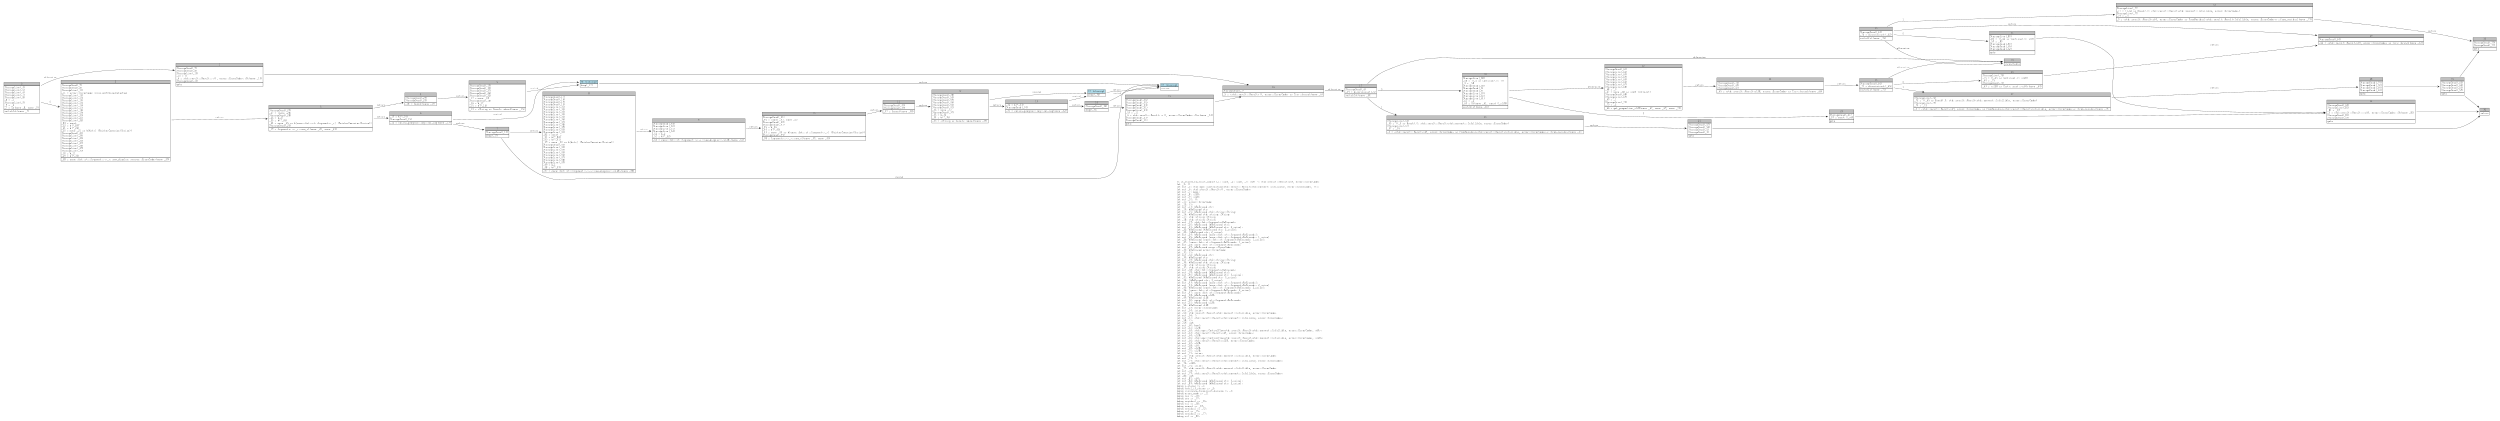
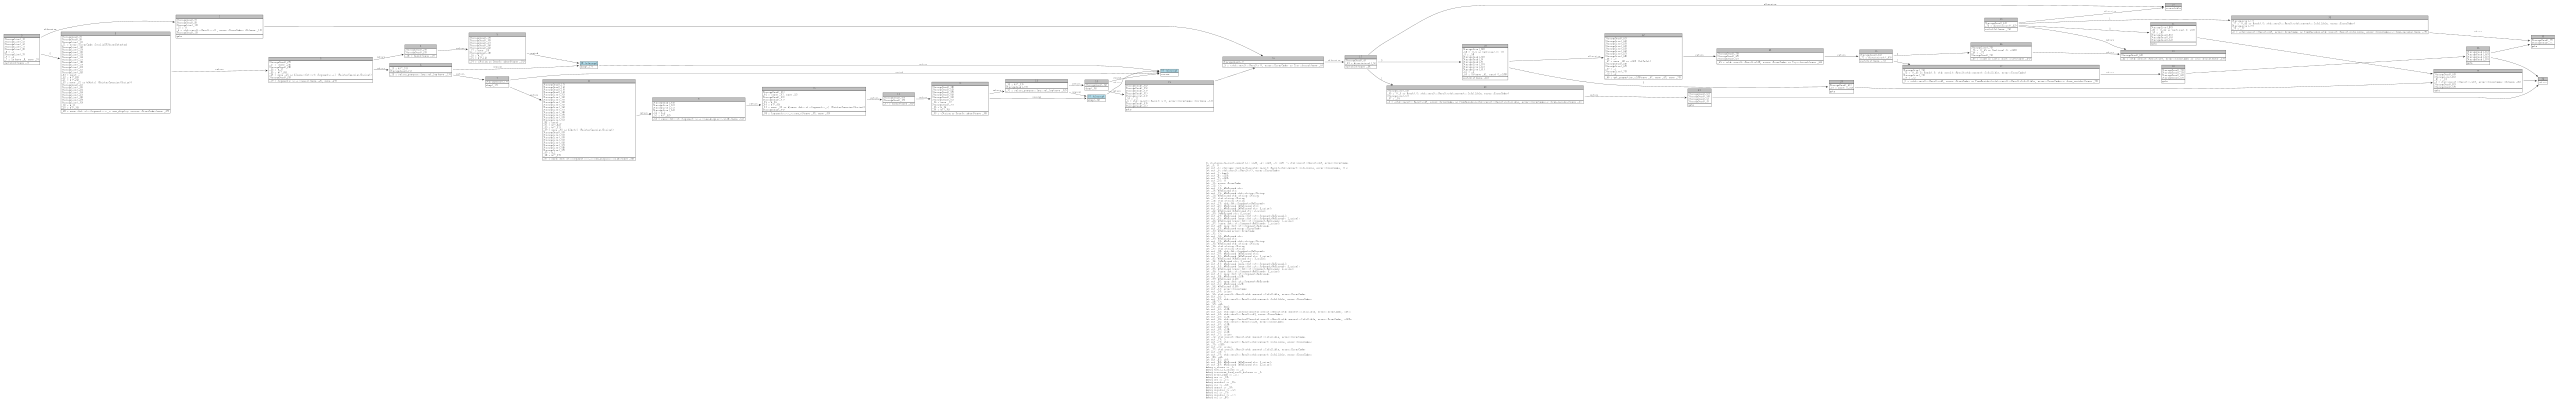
  digraph {
    fontname="Courier, monospace"
    label=<fn if_shares_to_vault_amount(_1: u128, _2: u128, _3: u64) -&gt; std::result::Result&lt;u64, error::ErrorCode&gt;<br align="left"/>let _4: ();<br align="left"/>let mut _5: std::ops::ControlFlow&lt;std::result::Result&lt;std::convert::Infallible, error::ErrorCode&gt;, ()&gt;;<br align="left"/>let mut _6: std::result::Result&lt;(), error::ErrorCode&gt;;<br align="left"/>let mut _7: bool;<br align="left"/>let mut _8: u128;<br align="left"/>let mut _9: u128;<br align="left"/>let mut _10: ();<br align="left"/>let _11: error::ErrorCode;<br align="left"/>let _12: ();<br align="left"/>let mut _13: &amp;ReErased str;<br align="left"/>let _14: &amp;ReErased str;<br align="left"/>let mut _15: &amp;ReErased std::string::String;<br align="left"/>let _16: &amp;ReErased std::string::String;<br align="left"/>let _17: std::string::String;<br align="left"/>let _18: std::string::String;<br align="left"/>let mut _19: std::fmt::Arguments&lt;ReErased&gt;;<br align="left"/>let mut _20: &amp;ReErased [&amp;ReErased str];<br align="left"/>let mut _21: &amp;ReErased [&amp;ReErased str; 2_usize];<br align="left"/>let _22: &amp;ReErased [&amp;ReErased str; 2_usize];<br align="left"/>let _23: [&amp;ReErased str; 2_usize];<br align="left"/>let mut _24: &amp;ReErased [core::fmt::rt::Argument&lt;ReErased&gt;];<br align="left"/>let mut _25: &amp;ReErased [core::fmt::rt::Argument&lt;ReErased&gt;; 1_usize];<br align="left"/>let _26: &amp;ReErased [core::fmt::rt::Argument&lt;ReErased&gt;; 1_usize];<br align="left"/>let _27: [core::fmt::rt::Argument&lt;ReErased&gt;; 1_usize];<br align="left"/>let mut _28: core::fmt::rt::Argument&lt;ReErased&gt;;<br align="left"/>let mut _29: &amp;ReErased error::ErrorCode;<br align="left"/>let _30: &amp;ReErased error::ErrorCode;<br align="left"/>let _31: ();<br align="left"/>let mut _32: &amp;ReErased str;<br align="left"/>let _33: &amp;ReErased str;<br align="left"/>let mut _34: &amp;ReErased std::string::String;<br align="left"/>let _35: &amp;ReErased std::string::String;<br align="left"/>let _36: std::string::String;<br align="left"/>let _37: std::string::String;<br align="left"/>let mut _38: std::fmt::Arguments&lt;ReErased&gt;;<br align="left"/>let mut _39: &amp;ReErased [&amp;ReErased str];<br align="left"/>let mut _40: &amp;ReErased [&amp;ReErased str; 3_usize];<br align="left"/>let _41: &amp;ReErased [&amp;ReErased str; 3_usize];<br align="left"/>let _42: [&amp;ReErased str; 3_usize];<br align="left"/>let mut _43: &amp;ReErased [core::fmt::rt::Argument&lt;ReErased&gt;];<br align="left"/>let mut _44: &amp;ReErased [core::fmt::rt::Argument&lt;ReErased&gt;; 2_usize];<br align="left"/>let _45: &amp;ReErased [core::fmt::rt::Argument&lt;ReErased&gt;; 2_usize];<br align="left"/>let _46: [core::fmt::rt::Argument&lt;ReErased&gt;; 2_usize];<br align="left"/>let mut _47: core::fmt::rt::Argument&lt;ReErased&gt;;<br align="left"/>let mut _48: &amp;ReErased u128;<br align="left"/>let _49: &amp;ReErased u128;<br align="left"/>let mut _50: core::fmt::rt::Argument&lt;ReErased&gt;;<br align="left"/>let mut _51: &amp;ReErased u128;<br align="left"/>let _52: &amp;ReErased u128;<br align="left"/>let mut _53: error::ErrorCode;<br align="left"/>let mut _54: isize;<br align="left"/>let _55: std::result::Result&lt;std::convert::Infallible, error::ErrorCode&gt;;<br align="left"/>let mut _56: !;<br align="left"/>let mut _57: std::result::Result&lt;std::convert::Infallible, error::ErrorCode&gt;;<br align="left"/>let _58: ();<br align="left"/>let _59: u64;<br align="left"/>let mut _60: bool;<br align="left"/>let mut _61: u128;<br align="left"/>let mut _62: std::ops::ControlFlow&lt;std::result::Result&lt;std::convert::Infallible, error::ErrorCode&gt;, u64&gt;;<br align="left"/>let mut _63: std::result::Result&lt;u64, error::ErrorCode&gt;;<br align="left"/>let mut _64: u128;<br align="left"/>let mut _65: std::ops::ControlFlow&lt;std::result::Result&lt;std::convert::Infallible, error::ErrorCode&gt;, u128&gt;;<br align="left"/>let mut _66: std::result::Result&lt;u128, error::ErrorCode&gt;;<br align="left"/>let mut _67: u128;<br align="left"/>let mut _68: u64;<br align="left"/>let mut _69: u128;<br align="left"/>let mut _70: u128;<br align="left"/>let mut _71: isize;<br align="left"/>let _72: std::result::Result&lt;std::convert::Infallible, error::ErrorCode&gt;;<br align="left"/>let mut _73: !;<br align="left"/>let mut _74: std::result::Result&lt;std::convert::Infallible, error::ErrorCode&gt;;<br align="left"/>let _75: u128;<br align="left"/>let mut _76: isize;<br align="left"/>let _77: std::result::Result&lt;std::convert::Infallible, error::ErrorCode&gt;;<br align="left"/>let mut _78: !;<br align="left"/>let mut _79: std::result::Result&lt;std::convert::Infallible, error::ErrorCode&gt;;<br align="left"/>let _80: u64;<br align="left"/>let mut _81: u64;<br align="left"/>let mut _82: &amp;ReErased [&amp;ReErased str; 3_usize];<br align="left"/>let mut _83: &amp;ReErased [&amp;ReErased str; 2_usize];<br align="left"/>debug n_shares =&gt; _1;<br align="left"/>debug total_if_shares =&gt; _2;<br align="left"/>debug insurance_fund_vault_balance =&gt; _3;<br align="left"/>debug error_code =&gt; _11;<br align="left"/>debug res =&gt; _18;<br align="left"/>debug res =&gt; _37;<br align="left"/>debug residual =&gt; _55;<br align="left"/>debug val =&gt; _58;<br align="left"/>debug amount =&gt; _59;<br align="left"/>debug residual =&gt; _72;<br align="left"/>debug val =&gt; _75;<br align="left"/>debug residual =&gt; _77;<br align="left"/>debug val =&gt; _80;<br align="left"/>>
    rankdir=LR
    node [fontname="Courier, monospace" shape=none]
    edge [arrowhead=vee fontname="Courier, monospace"]
    n1 [label=<<table border="0" cellborder="1" cellspacing="0"><tr><td bgcolor="gray" align="center" colspan="1">0</td></tr><tr><td align="left" balign="left">StorageLive(_4)<br/>StorageLive(_5)<br/>StorageLive(_6)<br/>StorageLive(_7)<br/>StorageLive(_8)<br/>_8 = _1<br/>StorageLive(_9)<br/>_9 = _2<br/>_7 = Le(move _8, move _9)<br/></td></tr><tr><td align="left">switchInt(move _7)</td></tr></table>>]
    n2 [label=<<table border="0" cellborder="1" cellspacing="0"><tr><td bgcolor="gray" align="center" colspan="1">1</td></tr><tr><td align="left" balign="left">StorageDead(_9)<br/>StorageDead(_8)<br/>StorageLive(_10)<br/>_10 = ()<br/>_6 = std::result::Result::&lt;(), error::ErrorCode&gt;::Ok(move _10)<br/>StorageDead(_10)<br/></td></tr><tr><td align="left">goto</td></tr></table>>]
    n3 [label=<<table border="0" cellborder="1" cellspacing="0"><tr><td bgcolor="gray" align="center" colspan="1">2</td></tr><tr><td align="left" balign="left">StorageDead(_9)<br/>StorageDead(_8)<br/>StorageLive(_11)<br/>_11 = error::ErrorCode::InvalidIFSharesDetected<br/>StorageLive(_12)<br/>StorageLive(_13)<br/>StorageLive(_14)<br/>StorageLive(_15)<br/>StorageLive(_16)<br/>StorageLive(_17)<br/>StorageLive(_18)<br/>StorageLive(_19)<br/>StorageLive(_20)<br/>StorageLive(_21)<br/>StorageLive(_22)<br/>_83 = const _<br/>_22 = &amp;(*_83)<br/>_21 = &amp;(*_22)<br/>_20 = move _21 as &amp;[&amp;str] (PointerCoercion(Unsize))<br/>StorageDead(_21)<br/>StorageLive(_24)<br/>StorageLive(_25)<br/>StorageLive(_26)<br/>StorageLive(_27)<br/>StorageLive(_28)<br/>StorageLive(_29)<br/>StorageLive(_30)<br/>_30 = &amp;_11<br/>_29 = &amp;(*_30)<br/></td></tr><tr><td align="left">_28 = core::fmt::rt::Argument::&lt;'_&gt;::new_display::&lt;error::ErrorCode&gt;(move _29)</td></tr></table>>]
    n4 [label=<<table border="0" cellborder="1" cellspacing="0"><tr><td bgcolor="gray" align="center" colspan="1">16</td></tr><tr><td align="left" balign="left">StorageDead(_7)<br/></td></tr><tr><td align="left">_5 = &lt;std::result::Result&lt;(), error::ErrorCode&gt; as Try&gt;::branch(move _6)</td></tr></table>>]
    n5 [label=<<table border="0" cellborder="1" cellspacing="0"><tr><td bgcolor="gray" align="center" colspan="1">3</td></tr><tr><td align="left" balign="left">StorageDead(_29)<br/>_27 = [move _28]<br/>StorageDead(_28)<br/>_26 = &amp;_27<br/>_25 = &amp;(*_26)<br/>_24 = move _25 as &amp;[core::fmt::rt::Argument&lt;'_&gt;] (PointerCoercion(Unsize))<br/>StorageDead(_25)<br/></td></tr><tr><td align="left">_19 = Arguments::&lt;'_&gt;::new_v1(move _20, move _24)</td></tr></table>>]
    n6 [label=<<table border="0" cellborder="1" cellspacing="0"><tr><td bgcolor="gray" align="center" colspan="1">17</td></tr><tr><td align="left" balign="left">StorageDead(_6)<br/>_54 = discriminant(_5)<br/></td></tr><tr><td align="left">switchInt(move _54)</td></tr></table>>]
    n7 [label=<<table border="0" cellborder="1" cellspacing="0"><tr><td bgcolor="gray" align="center" colspan="1">4</td></tr><tr><td align="left" balign="left">StorageDead(_24)<br/>StorageDead(_20)<br/></td></tr><tr><td align="left">_18 = format(move _19)</td></tr></table>>]
    n8 [label=<<table border="0" cellborder="1" cellspacing="0"><tr><td bgcolor="gray" align="center" colspan="1">6</td></tr><tr><td align="left" balign="left">_13 = &amp;(*_14)<br/>StorageDead(_15)<br/></td></tr><tr><td align="left">_12 = solana_program::log::sol_log(move _13)</td></tr></table>>]
    n9 [label=<<table border="0" cellborder="1" cellspacing="0"><tr><td bgcolor="gray" align="center" colspan="1">5</td></tr><tr><td align="left" balign="left">StorageDead(_19)<br/>StorageDead(_30)<br/>StorageDead(_27)<br/>StorageDead(_26)<br/>StorageDead(_22)<br/>_17 = move _18<br/>StorageDead(_18)<br/>_16 = &amp;_17<br/>_15 = &amp;(*_16)<br/></td></tr><tr><td align="left">_14 = &lt;String as Deref&gt;::deref(move _15)</td></tr></table>>]
    n10 [label=<<table border="0" cellborder="1" cellspacing="0"><tr><td bgcolor="lightblue" align="center" colspan="1">38 (cleanup)</td></tr><tr><td align="left">drop(_17)</td></tr></table>>]
    n11 [label=<<table border="0" cellborder="1" cellspacing="0"><tr><td bgcolor="gray" align="center" colspan="1">7</td></tr><tr><td align="left" balign="left">StorageDead(_13)<br/></td></tr><tr><td align="left">drop(_17)</td></tr></table>>]
    n12 [label=<<table border="0" cellborder="1" cellspacing="0"><tr><td bgcolor="lightblue" align="center" colspan="1">39 (cleanup)</td></tr><tr><td align="left">resume</td></tr></table>>]
    n13 [label=<<table border="0" cellborder="1" cellspacing="0"><tr><td bgcolor="gray" align="center" colspan="1">8</td></tr><tr><td align="left" balign="left">StorageDead(_17)<br/>StorageDead(_16)<br/>StorageDead(_14)<br/>StorageDead(_12)<br/>StorageLive(_31)<br/>StorageLive(_32)<br/>StorageLive(_33)<br/>StorageLive(_34)<br/>StorageLive(_35)<br/>StorageLive(_36)<br/>StorageLive(_37)<br/>StorageLive(_38)<br/>StorageLive(_39)<br/>StorageLive(_40)<br/>StorageLive(_41)<br/>_82 = const _<br/>_41 = &amp;(*_82)<br/>_40 = &amp;(*_41)<br/>_39 = move _40 as &amp;[&amp;str] (PointerCoercion(Unsize))<br/>StorageDead(_40)<br/>StorageLive(_43)<br/>StorageLive(_44)<br/>StorageLive(_45)<br/>StorageLive(_46)<br/>StorageLive(_47)<br/>StorageLive(_48)<br/>StorageLive(_49)<br/>_49 = &amp;_1<br/>_48 = &amp;(*_49)<br/></td></tr><tr><td align="left">_47 = core::fmt::rt::Argument::&lt;'_&gt;::new_display::&lt;u128&gt;(move _48)</td></tr></table>>]
    n14 [label=<<table border="0" cellborder="1" cellspacing="0"><tr><td bgcolor="gray" align="center" colspan="1">9</td></tr><tr><td align="left" balign="left">StorageDead(_48)<br/>StorageLive(_50)<br/>StorageLive(_51)<br/>StorageLive(_52)<br/>_52 = &amp;_2<br/>_51 = &amp;(*_52)<br/></td></tr><tr><td align="left">_50 = core::fmt::rt::Argument::&lt;'_&gt;::new_display::&lt;u128&gt;(move _51)</td></tr></table>>]
    n15 [label=<<table border="0" cellborder="1" cellspacing="0"><tr><td bgcolor="gray" align="center" colspan="1">10</td></tr><tr><td align="left" balign="left">StorageDead(_51)<br/>_46 = [move _47, move _50]<br/>StorageDead(_50)<br/>StorageDead(_47)<br/>_45 = &amp;_46<br/>_44 = &amp;(*_45)<br/>_43 = move _44 as &amp;[core::fmt::rt::Argument&lt;'_&gt;] (PointerCoercion(Unsize))<br/>StorageDead(_44)<br/></td></tr><tr><td align="left">_38 = Arguments::&lt;'_&gt;::new_v1(move _39, move _43)</td></tr></table>>]
    n16 [label=<<table border="0" cellborder="1" cellspacing="0"><tr><td bgcolor="gray" align="center" colspan="1">11</td></tr><tr><td align="left" balign="left">StorageDead(_43)<br/>StorageDead(_39)<br/></td></tr><tr><td align="left">_37 = format(move _38)</td></tr></table>>]
    n17 [label=<<table border="0" cellborder="1" cellspacing="0"><tr><td bgcolor="gray" align="center" colspan="1">12</td></tr><tr><td align="left" balign="left">StorageDead(_38)<br/>StorageDead(_52)<br/>StorageDead(_49)<br/>StorageDead(_46)<br/>StorageDead(_45)<br/>StorageDead(_41)<br/>_36 = move _37<br/>StorageDead(_37)<br/>_35 = &amp;_36<br/>_34 = &amp;(*_35)<br/></td></tr><tr><td align="left">_33 = &lt;String as Deref&gt;::deref(move _34)</td></tr></table>>]
    n18 [label=<<table border="0" cellborder="1" cellspacing="0"><tr><td bgcolor="gray" align="center" colspan="1">13</td></tr><tr><td align="left" balign="left">_32 = &amp;(*_33)<br/>StorageDead(_34)<br/></td></tr><tr><td align="left">_31 = solana_program::log::sol_log(move _32)</td></tr></table>>]
    n19 [label=<<table border="0" cellborder="1" cellspacing="0"><tr><td bgcolor="lightblue" align="center" colspan="1">37 (cleanup)</td></tr><tr><td align="left">drop(_36)</td></tr></table>>]
    n20 [label=<<table border="0" cellborder="1" cellspacing="0"><tr><td bgcolor="gray" align="center" colspan="1">14</td></tr><tr><td align="left" balign="left">StorageDead(_32)<br/></td></tr><tr><td align="left">drop(_36)</td></tr></table>>]
    n21 [label=<<table border="0" cellborder="1" cellspacing="0"><tr><td bgcolor="gray" align="center" colspan="1">15</td></tr><tr><td align="left" balign="left">StorageDead(_36)<br/>StorageDead(_35)<br/>StorageDead(_33)<br/>StorageDead(_31)<br/>StorageLive(_53)<br/>_53 = _11<br/>_6 = std::result::Result::&lt;(), error::ErrorCode&gt;::Err(move _53)<br/>StorageDead(_53)<br/>StorageDead(_11)<br/></td></tr><tr><td align="left">goto</td></tr></table>>]
    n22 [label=<<table border="0" cellborder="1" cellspacing="0"><tr><td bgcolor="gray" align="center" colspan="1">18</td></tr><tr><td align="left" balign="left">StorageLive(_58)<br/>_58 = ((_5 as Continue).0: ())<br/>_4 = _58<br/>StorageDead(_58)<br/>StorageDead(_5)<br/>StorageDead(_4)<br/>StorageLive(_59)<br/>StorageLive(_60)<br/>StorageLive(_61)<br/>_61 = _2<br/>_60 = Gt(move _61, const 0_u128)<br/></td></tr><tr><td align="left">switchInt(move _60)</td></tr></table>>]
    n23 [label=<<table border="0" cellborder="1" cellspacing="0"><tr><td bgcolor="gray" align="center" colspan="1">19</td></tr><tr><td align="left">unreachable</td></tr></table>>]
    n24 [label=<<table border="0" cellborder="1" cellspacing="0"><tr><td bgcolor="gray" align="center" colspan="1">20</td></tr><tr><td align="left" balign="left">StorageLive(_55)<br/>_55 = ((_5 as Break).0: std::result::Result&lt;std::convert::Infallible, error::ErrorCode&gt;)<br/>StorageLive(_57)<br/>_57 = _55<br/></td></tr><tr><td align="left">_0 = &lt;std::result::Result&lt;u64, error::ErrorCode&gt; as FromResidual&lt;std::result::Result&lt;Infallible, error::ErrorCode&gt;&gt;&gt;::from_residual(move _57)</td></tr></table>>]
    n25 [label=<<table border="0" cellborder="1" cellspacing="0"><tr><td bgcolor="gray" align="center" colspan="1">22</td></tr><tr><td align="left" balign="left">StorageDead(_61)<br/>StorageLive(_62)<br/>StorageLive(_63)<br/>StorageLive(_64)<br/>StorageLive(_65)<br/>StorageLive(_66)<br/>StorageLive(_67)<br/>StorageLive(_68)<br/>_68 = _3<br/>_67 = move _68 as u128 (IntToInt)<br/>StorageDead(_68)<br/>StorageLive(_69)<br/>_69 = _1<br/>StorageLive(_70)<br/>_70 = _2<br/></td></tr><tr><td align="left">_66 = get_proportion_u128(move _67, move _69, move _70)</td></tr></table>>]
    n26 [label=<<table border="0" cellborder="1" cellspacing="0"><tr><td bgcolor="gray" align="center" colspan="1">23</td></tr><tr><td align="left" balign="left">StorageDead(_61)<br/>_59 = const 0_u64<br/></td></tr><tr><td align="left">goto</td></tr></table>>]
    n27 [label=<<table border="0" cellborder="1" cellspacing="0"><tr><td bgcolor="gray" align="center" colspan="1">21</td></tr><tr><td align="left" balign="left">StorageDead(_57)<br/>StorageDead(_55)<br/>StorageDead(_5)<br/>StorageDead(_4)<br/></td></tr><tr><td align="left">goto</td></tr></table>>]
    n28 [label=<<table border="0" cellborder="1" cellspacing="0"><tr><td bgcolor="gray" align="center" colspan="1">24</td></tr><tr><td align="left" balign="left">StorageDead(_70)<br/>StorageDead(_69)<br/>StorageDead(_67)<br/></td></tr><tr><td align="left">_65 = &lt;std::result::Result&lt;u128, error::ErrorCode&gt; as Try&gt;::branch(move _66)</td></tr></table>>]
    n29 [label=<<table border="0" cellborder="1" cellspacing="0"><tr><td bgcolor="gray" align="center" colspan="1">34</td></tr><tr><td align="left" balign="left">StorageDead(_60)<br/>StorageLive(_81)<br/>_81 = _59<br/>_0 = std::result::Result::&lt;u64, error::ErrorCode&gt;::Ok(move _81)<br/>StorageDead(_81)<br/>StorageDead(_59)<br/></td></tr><tr><td align="left">goto</td></tr></table>>]
    n30 [label=<<table border="0" cellborder="1" cellspacing="0"><tr><td bgcolor="gray" align="center" colspan="1">36</td></tr><tr><td align="left">return</td></tr></table>>]
    n31 [label=<<table border="0" cellborder="1" cellspacing="0"><tr><td bgcolor="gray" align="center" colspan="1">25</td></tr><tr><td align="left" balign="left">StorageDead(_66)<br/>_71 = discriminant(_65)<br/></td></tr><tr><td align="left">switchInt(move _71)</td></tr></table>>]
    n32 [label=<<table border="0" cellborder="1" cellspacing="0"><tr><td bgcolor="gray" align="center" colspan="1">26</td></tr><tr><td align="left" balign="left">StorageLive(_75)<br/>_75 = ((_65 as Continue).0: u128)<br/>_64 = _75<br/>StorageDead(_75)<br/></td></tr><tr><td align="left">_63 = &lt;u128 as Cast&gt;::cast::&lt;u64&gt;(move _64)</td></tr></table>>]
    n33 [label=<<table border="0" cellborder="1" cellspacing="0"><tr><td bgcolor="gray" align="center" colspan="1">27</td></tr><tr><td align="left" balign="left">StorageLive(_72)<br/>_72 = ((_65 as Break).0: std::result::Result&lt;std::convert::Infallible, error::ErrorCode&gt;)<br/>StorageLive(_74)<br/>_74 = _72<br/></td></tr><tr><td align="left">_0 = &lt;std::result::Result&lt;u64, error::ErrorCode&gt; as FromResidual&lt;std::result::Result&lt;Infallible, error::ErrorCode&gt;&gt;&gt;::from_residual(move _74)</td></tr></table>>]
    n34 [label=<<table border="0" cellborder="1" cellspacing="0"><tr><td bgcolor="gray" align="center" colspan="1">29</td></tr><tr><td align="left" balign="left">StorageDead(_64)<br/></td></tr><tr><td align="left">_62 = &lt;std::result::Result&lt;u64, error::ErrorCode&gt; as Try&gt;::branch(move _63)</td></tr></table>>]
    n35 [label=<<table border="0" cellborder="1" cellspacing="0"><tr><td bgcolor="gray" align="center" colspan="1">28</td></tr><tr><td align="left" balign="left">StorageDead(_74)<br/>StorageDead(_72)<br/>StorageDead(_64)<br/>StorageDead(_63)<br/></td></tr><tr><td align="left">goto</td></tr></table>>]
    n36 [label=<<table border="0" cellborder="1" cellspacing="0"><tr><td bgcolor="gray" align="center" colspan="1">35</td></tr><tr><td align="left" balign="left">StorageDead(_65)<br/>StorageDead(_62)<br/>StorageDead(_60)<br/>StorageDead(_59)<br/></td></tr><tr><td align="left">goto</td></tr></table>>]
    n37 [label=<<table border="0" cellborder="1" cellspacing="0"><tr><td bgcolor="gray" align="center" colspan="1">33</td></tr><tr><td align="left" balign="left">StorageDead(_79)<br/>StorageDead(_77)<br/></td></tr><tr><td align="left">goto</td></tr></table>>]
    n38 [label=<<table border="0" cellborder="1" cellspacing="0"><tr><td bgcolor="gray" align="center" colspan="1">30</td></tr><tr><td align="left" balign="left">StorageDead(_63)<br/>_76 = discriminant(_62)<br/></td></tr><tr><td align="left">switchInt(move _76)</td></tr></table>>]
    n39 [label=<<table border="0" cellborder="1" cellspacing="0"><tr><td bgcolor="gray" align="center" colspan="1">31</td></tr><tr><td align="left" balign="left">StorageLive(_80)<br/>_80 = ((_62 as Continue).0: u64)<br/>_59 = _80<br/>StorageDead(_80)<br/>StorageDead(_65)<br/>StorageDead(_62)<br/></td></tr><tr><td align="left">goto</td></tr></table>>]
    n40 [label=<<table border="0" cellborder="1" cellspacing="0"><tr><td bgcolor="gray" align="center" colspan="1">32</td></tr><tr><td align="left" balign="left">StorageLive(_77)<br/>_77 = ((_62 as Break).0: std::result::Result&lt;std::convert::Infallible, error::ErrorCode&gt;)<br/>StorageLive(_79)<br/>_79 = _77<br/></td></tr><tr><td align="left">_0 = &lt;std::result::Result&lt;u64, error::ErrorCode&gt; as FromResidual&lt;std::result::Result&lt;Infallible, error::ErrorCode&gt;&gt;&gt;::from_residual(move _79)</td></tr></table>>]
    n1 -> n2 [arrowhead=normal label=otherwise]
    n1 -> n3 [label=0]
    n2 -> n4 [arrowhead=normal]
    n3 -> n5 [label=return]
    n4 -> n6 [label=otherwise]
    n5 -> n7 [label=return]
    n5 -> n8 [label=return]
    n6 -> n22 [arrowhead=normal label=0]
    n6 -> n23 [arrowhead=normal label=otherwise]
    n6 -> n24 [label=1]
    n7 -> n9 [label=return]
    n8 -> n10 [label=unwind]
    n8 -> n11 [arrowhead=normal label=return]
    n9 -> n10 [label=unwind]
    n10 -> n12 [label=return]
    n11 -> n12 [arrowhead=normal label=unwind]
    n11 -> n13 [arrowhead=normal label=return]
    n13 -> n14 [label=return]
    n14 -> n15 [arrowhead=normal label=return]
    n15 -> n16 [label=return]
    n16 -> n17 [arrowhead=normal label=return]
    n17 -> n18 [label=return]
    n17 -> n19 [label=unwind]
    n18 -> n19 [arrowhead=normal label=unwind]
    n18 -> n20 [label=return]
    n19 -> n12 [arrowhead=normal label=return]
    n20 -> n12 [label=unwind]
    n20 -> n21 [label=return]
    n21 -> n4
    n22 -> n25 [arrowhead=normal label=otherwise]
    n22 -> n26 [arrowhead=normal label=0]
    n24 -> n27 [label=return]
    n25 -> n28 [arrowhead=normal label=return]
    n26 -> n29
    n27 -> n30 [arrowhead=normal]
    n28 -> n31 [arrowhead=normal label=return]
    n29 -> n30
-   n31 -> n23 [arrowhead=normal label=otherwise]
    n31 -> n32 [label=0]
    n31 -> n33 [label=1]
    n32 -> n34 [label=return]
    n33 -> n35 [label=return]
    n35 -> n36
    n36 -> n30 [arrowhead=normal]
    n36 -> n37 [arrowhead=normal]
    n38 -> n23 [label=otherwise]
    n38 -> n34 [arrowhead=normal label=return]
    n38 -> n39 [arrowhead=normal label=0]
    n38 -> n40 [arrowhead=normal label=1]
    n39 -> n29 [arrowhead=normal]
    n40 -> n37 [label=return]
  }
